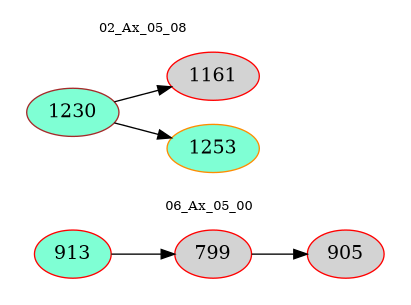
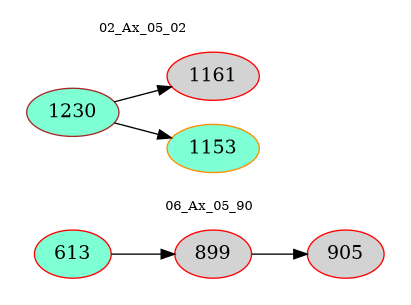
  digraph {
    rankdir=LR
    node [color=red fillcolor=aquamarine style=filled]
    edge [color=black]
-   n1 [label=913]
-   n2 [fillcolor=lightgrey label=799]
+   n1 [label=613]
+   n2 [fillcolor=lightgrey label=899]
    n3 [fillcolor=lightgrey label=905]
-   n4 [color=darkorange label=1253]
+   n4 [color=darkorange label=1153]
    n5 [color=brown label=1230]
    n6 [fillcolor=lightgrey label=1161]
    subgraph cluster_1 {
      color=white
      fontsize=10
-     label="06_Ax_05_00"
+     label="06_Ax_05_90"
      n1
      n2
      n3
    }
    subgraph cluster_2 {
      color=white
      fontsize=10
-     label="02_Ax_05_08"
+     label="02_Ax_05_02"
      n4
      n5
      n6
    }
    n1 -> n2
    n2 -> n3
    n5 -> n4
    n5 -> n6
  }
